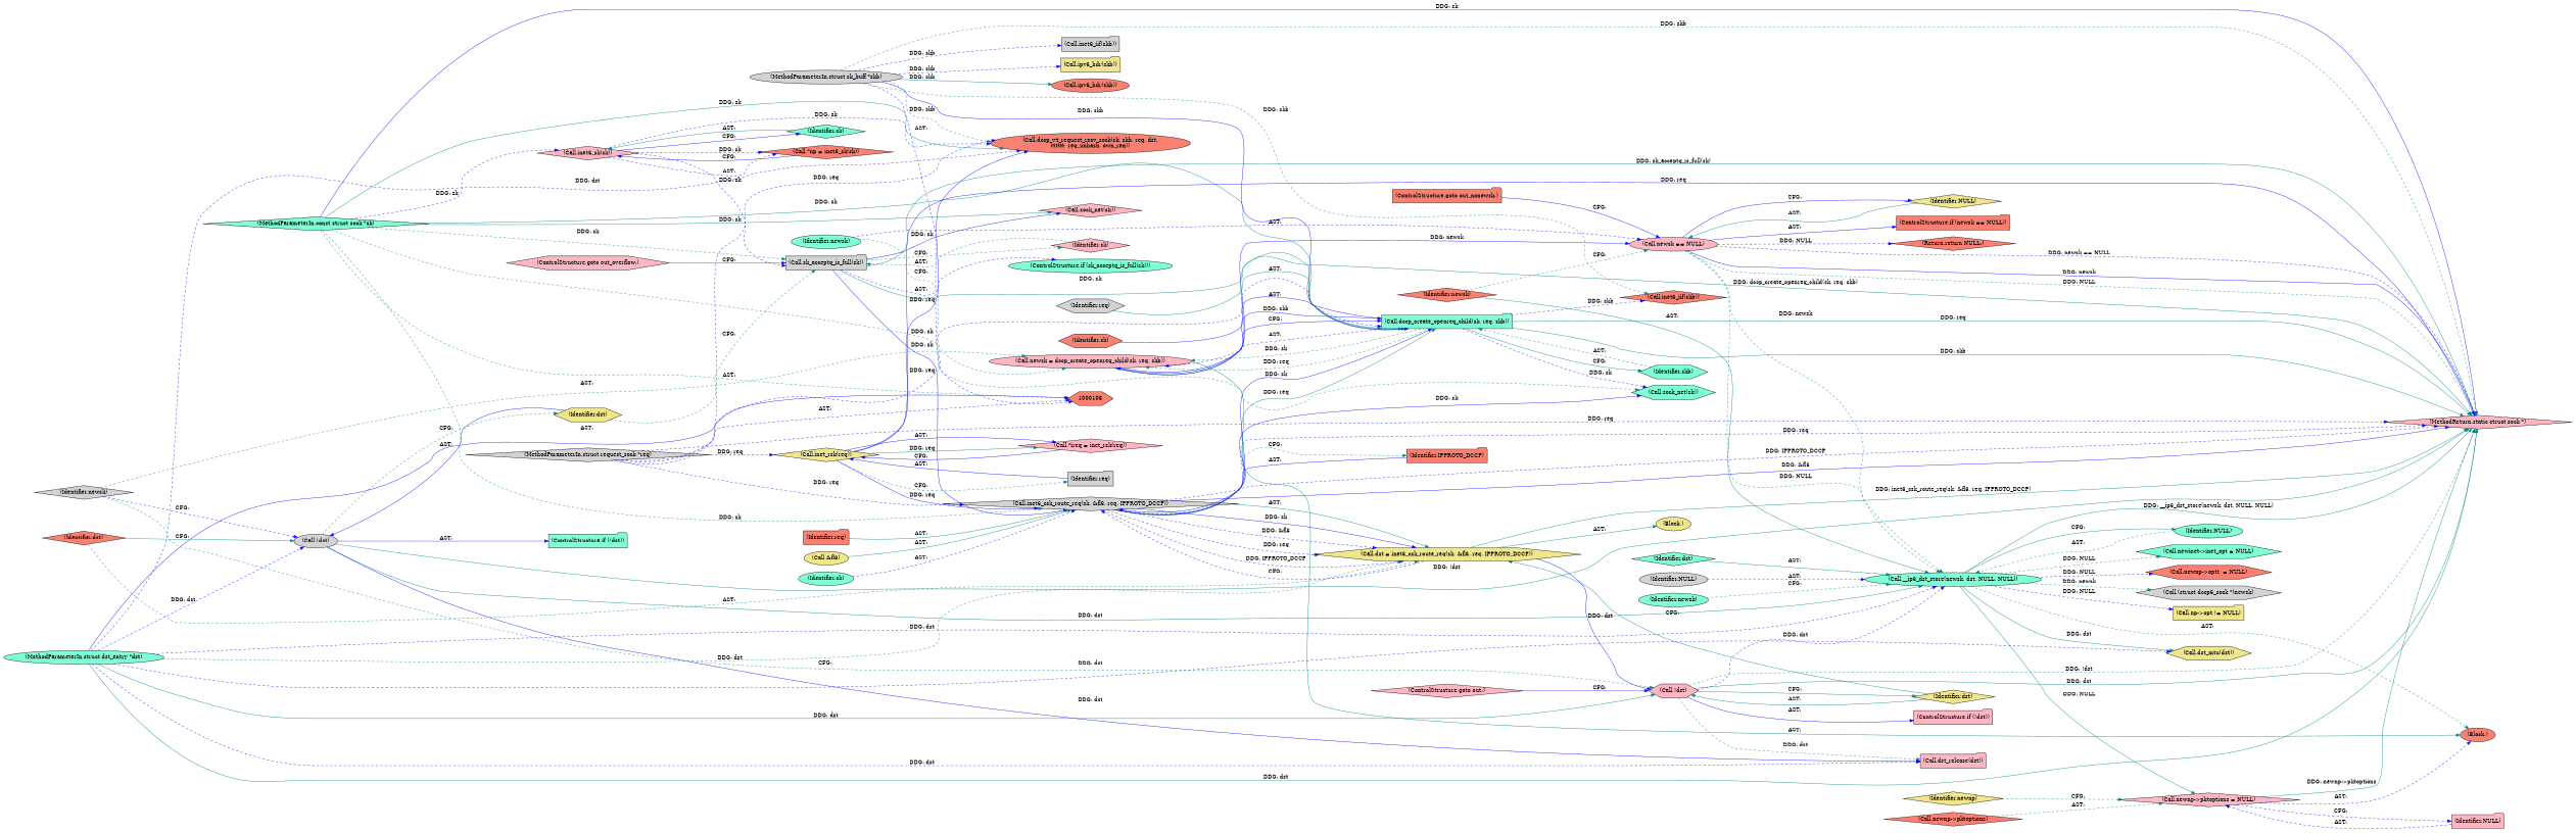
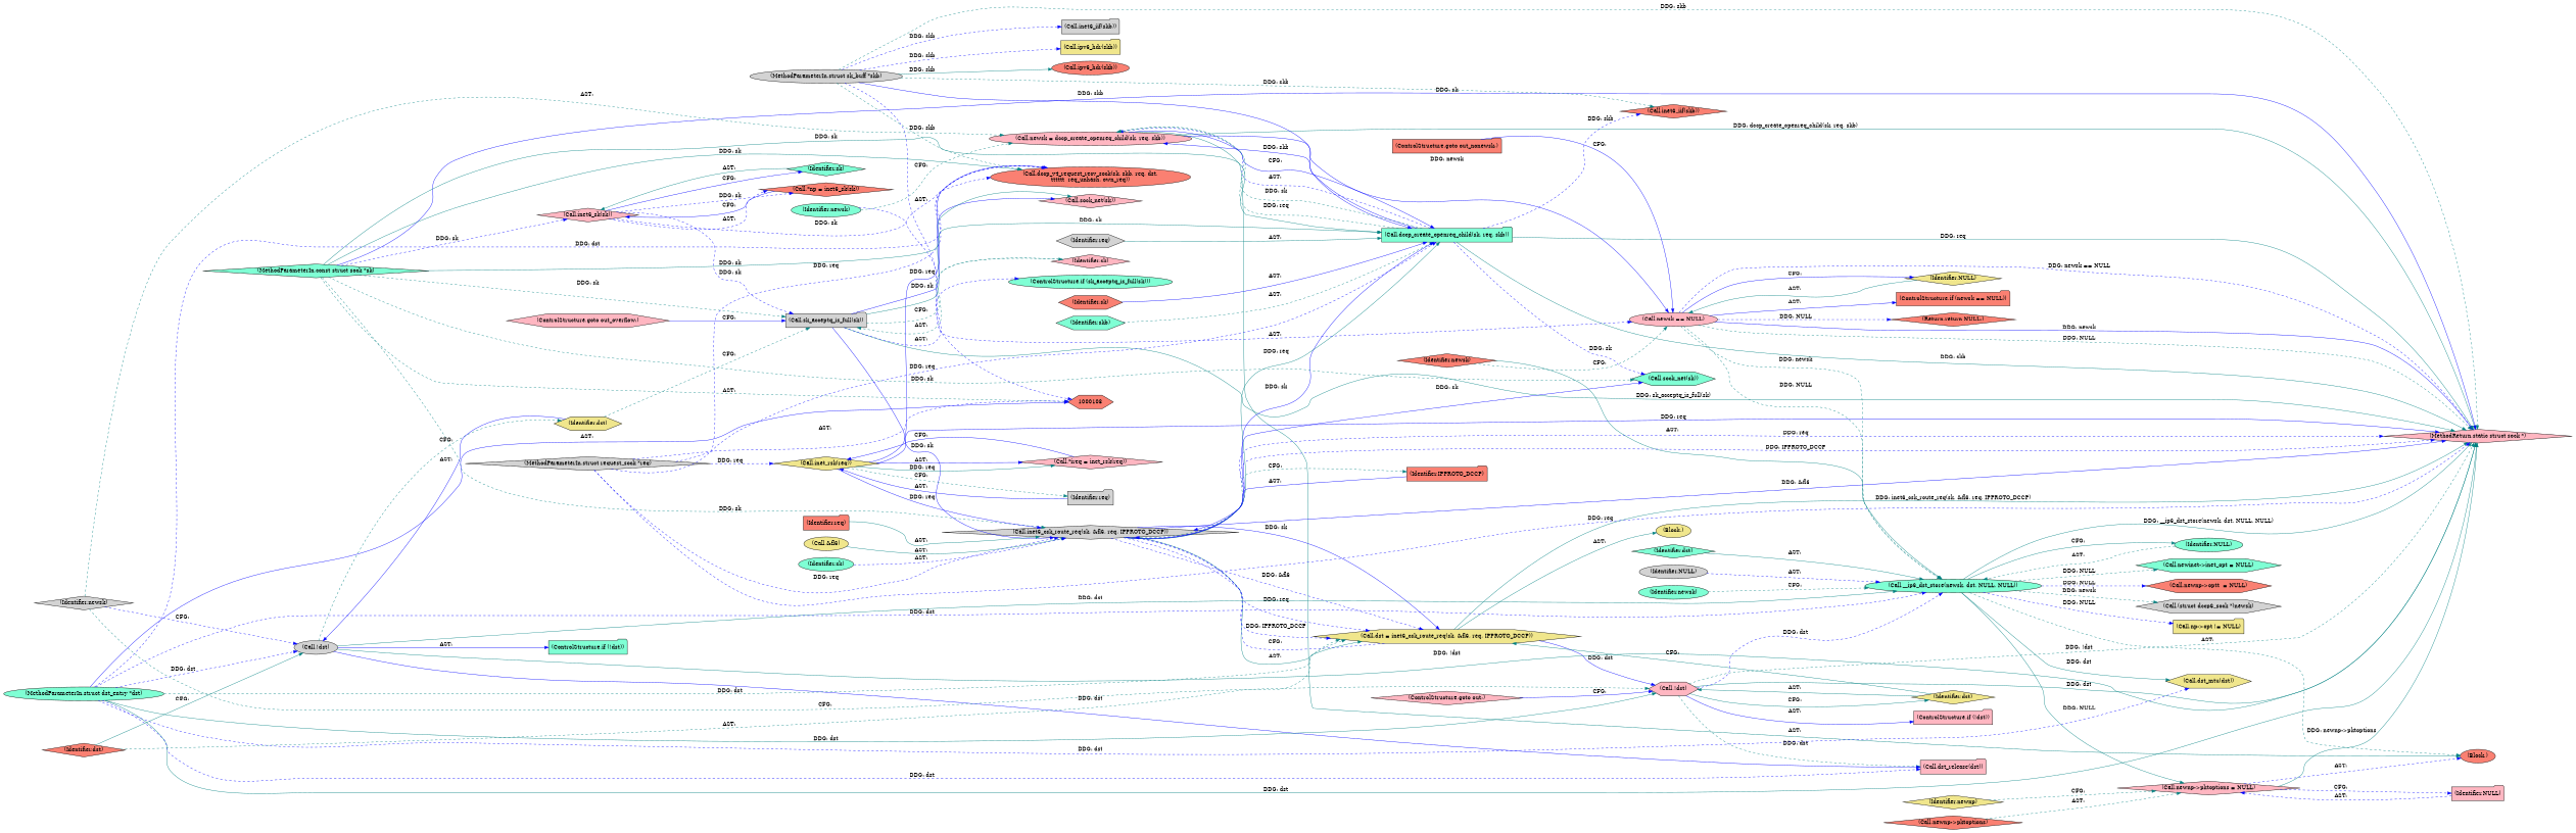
  digraph {
    rankdir=LR
    node [fillcolor=salmon shape=diamond style=filled]
    edge [color=blue style=dashed]
    n1 [fillcolor=lightpink label="(Call,newnp->pktoptions = NULL)"]
    n2 [fillcolor=lightpink label="(MethodReturn,static struct sock *)"]
    n3 [fillcolor=lightpink label="(Identifier,NULL)" shape=folder]
    n4 [label="(Block,)" shape=ellipse]
    n5 [fillcolor=aquamarine label="(Call,__ip6_dst_store(newsk, dst, NULL, NULL))" shape=ellipse]
    n6 [fillcolor=khaki label="(Call,dst_mtu(dst))" shape=hexagon]
    n7 [fillcolor=lightgrey label="(Call,(struct dccp6_sock *)newsk)" shape=hexagon]
    n8 [fillcolor=khaki label="(Call,np->opt != NULL)" shape=folder]
    n9 [fillcolor=aquamarine label="(Identifier,NULL)" shape=ellipse]
    n10 [fillcolor=aquamarine label="(Call,newinet->inet_opt = NULL)" shape=hexagon]
    n11 [label="(Call,newnp->opt\t  = NULL)" shape=hexagon]
    n12 [fillcolor=lightpink label="(Call,newsk == NULL)" shape=ellipse]
    n13 [fillcolor=khaki label="(Identifier,NULL)"]
    n14 [label="(ControlStructure,if (newsk == NULL))" shape=folder]
    n15 [label="(Return,return NULL;)"]
    n16 [fillcolor=lightpink label="(Call,newsk = dccp_create_openreq_child(sk, req, skb))" shape=ellipse]
    n17 [fillcolor=aquamarine label="(Call,dccp_create_openreq_child(sk, req, skb))" shape=folder]
    n18 [fillcolor=aquamarine label="(Identifier,skb)" shape=hexagon]
    n19 [label="(Call,inet6_iif(skb))"]
    n20 [fillcolor=aquamarine label="(Call,sock_net(sk))" shape=hexagon]
    n21 [fillcolor=lightgrey label="(Call,sk_acceptq_is_full(sk))" shape=folder]
    n22 [fillcolor=lightgrey label="(Call,inet6_csk_route_req(sk, &fl6, req, IPPROTO_DCCP))"]
    n23 [fillcolor=aquamarine label="(ControlStructure,if (sk_acceptq_is_full(sk)))" shape=ellipse]
    n24 [fillcolor=lightpink label="(Call,sock_net(sk))"]
    n25 [fillcolor=lightpink label="(Identifier,sk)"]
    n26 [fillcolor=khaki label="(Call,dst = inet6_csk_route_req(sk, &fl6, req, IPPROTO_DCCP))" shape=hexagon]
    n27 [label="(Identifier,IPPROTO_DCCP)" shape=folder]
    n28 [fillcolor=lightpink label="(Call,inet6_sk(sk))"]
    n29 [label="(Call,dccp_v4_request_recv_sock(sk, skb, req, dst,\n\t\t\t\t\t\t  req_unhash, own_req))" shape=ellipse]
    n30 [label="(Call,*np = inet6_sk(sk))"]
    n31 [fillcolor=aquamarine label="(Identifier,sk)"]
    n32 [fillcolor=aquamarine label="(MethodParameterIn,const struct sock *sk)"]
    1000108 [shape=hexagon]
    n34 [fillcolor=lightpink label="(Call,!dst)" shape=hexagon]
    n35 [fillcolor=khaki label="(Block,)" shape=ellipse]
    n36 [fillcolor=khaki label="(Call,inet_rsk(req))"]
    n37 [fillcolor=lightpink label="(Call,*ireq = inet_rsk(req))"]
    n38 [fillcolor=lightgrey label="(Identifier,req)" shape=folder]
    n39 [fillcolor=lightgrey label="(MethodParameterIn,struct request_sock *req)"]
    n40 [fillcolor=lightgrey label="(MethodParameterIn,struct sk_buff *skb)" shape=ellipse]
    n41 [fillcolor=lightgrey label="(Call,inet6_iif(skb))" shape=folder]
    n42 [fillcolor=khaki label="(Call,ipv6_hdr(skb))" shape=folder]
    n43 [label="(Call,ipv6_hdr(skb))" shape=ellipse]
    n44 [fillcolor=lightgrey label="(Call,!dst)" shape=ellipse]
    n45 [fillcolor=khaki label="(Identifier,dst)" shape=hexagon]
    n46 [fillcolor=lightpink label="(Call,dst_release(dst))" shape=folder]
    n47 [fillcolor=aquamarine label="(ControlStructure,if (!dst))" shape=folder]
    n48 [fillcolor=aquamarine label="(MethodParameterIn,struct dst_entry *dst)" shape=ellipse]
    n49 [fillcolor=khaki label="(Identifier,dst)"]
    n50 [fillcolor=lightpink label="(ControlStructure,if (!dst))" shape=folder]
    n51 [fillcolor=lightpink label="(ControlStructure,goto out_overflow;)" shape=hexagon]
    n52 [fillcolor=lightgrey label="(Identifier,req)" shape=hexagon]
    n53 [fillcolor=lightgrey label="(Identifier,NULL)" shape=ellipse]
    n54 [label="(Identifier,dst)"]
    n55 [fillcolor=khaki label="(Call,&fl6)" shape=ellipse]
    n56 [fillcolor=aquamarine label="(Identifier,newsk)" shape=ellipse]
    n57 [label="(Call,newnp->pktoptions)"]
    n58 [label="(Identifier,newsk)"]
    n59 [fillcolor=aquamarine label="(Identifier,sk)" shape=ellipse]
    n60 [fillcolor=khaki label="(Identifier,newnp)"]
    n61 [fillcolor=lightpink label="(ControlStructure,goto out;)"]
    n62 [fillcolor=aquamarine label="(Identifier,newsk)" shape=ellipse]
    n63 [label="(Identifier,req)" shape=folder]
    n64 [label="(Identifier,sk)" shape=hexagon]
    n65 [label="(ControlStructure,goto out_nonewsk;)" shape=folder]
    n66 [fillcolor=aquamarine label="(Identifier,dst)"]
    n67 [fillcolor=lightgrey label="(Identifier,newsk)"]
    n1 -> n2 [color=teal label="DDG: newnp->pktoptions" style=solid]
    n1 -> n3 [label="CFG: "]
    n1 -> n4 [label="AST: "]
    n3 -> n1 [label="AST: "]
    n5 -> n1 [color=teal label="DDG: NULL" style=solid]
    n5 -> n2 [color=teal label="DDG: __ip6_dst_store(newsk, dst, NULL, NULL)" style=solid]
    n5 -> n4 [color=teal label="AST: "]
    n5 -> n6 [color=teal label="DDG: dst" style=solid]
    n5 -> n7 [color=teal label="DDG: newsk"]
    n5 -> n8 [label="DDG: NULL"]
    n5 -> n9 [color=teal label="CFG: " style=solid]
    n5 -> n10 [color=teal label="DDG: NULL"]
    n5 -> n11 [label="DDG: NULL"]
    n9 -> n5 [color=teal label="AST: "]
    n12 -> n2 [label="DDG: newsk" style=solid]
    n12 -> n2 [color=teal label="DDG: NULL"]
    n12 -> n2 [label="DDG: newsk == NULL"]
    n12 -> n5 [color=teal label="DDG: newsk"]
    n12 -> n5 [color=teal label="DDG: NULL"]
    n12 -> n13 [label="CFG: " style=solid]
    n12 -> n14 [label="AST: " style=solid]
    n12 -> n15 [label="DDG: NULL"]
    n13 -> n12 [color=teal label="AST: " style=solid]
    n16 -> n2 [color=teal label="DDG: dccp_create_openreq_child(sk, req, skb)" style=solid]
    n16 -> n4 [color=teal label="AST: " style=solid]
    n16 -> n12 [label="DDG: newsk" style=solid]
    n16 -> n17 [label="CFG: " style=solid]
    n17 -> n2 [color=teal label="DDG: req" style=solid]
    n17 -> n2 [color=teal label="DDG: skb" style=solid]
    n17 -> n16 [label="AST: "]
    n17 -> n16 [color=teal label="DDG: sk"]
    n17 -> n16 [color=teal label="DDG: req"]
    n17 -> n16 [label="DDG: skb" style=solid]
-   n17 -> n18 [color=teal label="CFG: " style=solid]
    n17 -> n19 [label="DDG: skb"]
    n17 -> n20 [label="DDG: sk"]
    n18 -> n17 [color=teal label="AST: "]
    n21 -> n2 [color=teal label="DDG: sk_acceptq_is_full(sk)" style=solid]
    n21 -> n17 [color=teal label="DDG: sk" style=solid]
    n21 -> n22 [label="DDG: sk" style=solid]
    n21 -> n23 [label="AST: "]
    n21 -> n24 [label="DDG: sk" style=solid]
    n21 -> n25 [color=teal label="CFG: "]
    n22 -> n2 [label="DDG: req"]
    n22 -> n2 [label="DDG: IPPROTO_DCCP"]
    n22 -> n2 [label="DDG: &fl6" style=solid]
    n22 -> n17 [label="DDG: sk" style=solid]
    n22 -> n17 [color=teal label="DDG: req" style=solid]
    n22 -> n20 [label="DDG: sk" style=solid]
    n22 -> n26 [color=teal label="AST: " style=solid]
    n22 -> n26 [label="DDG: sk" style=solid]
    n22 -> n26 [label="DDG: &fl6"]
    n22 -> n26 [label="DDG: req"]
    n22 -> n26 [label="DDG: IPPROTO_DCCP"]
    n22 -> n27 [color=teal label="CFG: "]
    n25 -> n21 [color=teal label="AST: "]
    n26 -> n2 [color=teal label="DDG: inet6_csk_route_req(sk, &fl6, req, IPPROTO_DCCP)" style=solid]
    n26 -> n22 [label="CFG: "]
    n26 -> n34 [label="DDG: dst" style=solid]
    n26 -> n35 [color=teal label="AST: " style=solid]
    n27 -> n22 [label="AST: " style=solid]
    n28 -> n21 [label="DDG: sk"]
    n28 -> n29 [label="DDG: sk"]
    n28 -> n30 [label="AST: "]
    n28 -> n30 [label="DDG: sk"]
    n28 -> n31 [label="CFG: " style=solid]
    n30 -> n28 [label="CFG: " style=solid]
    n31 -> n28 [color=teal label="AST: " style=solid]
    n32 -> n2 [label="DDG: sk" style=solid]
    n32 -> n17 [color=teal label="DDG: sk" style=solid]
    n32 -> n20 [color=teal label="DDG: sk"]
    n32 -> n21 [color=teal label="DDG: sk"]
    n32 -> n22 [color=teal label="DDG: sk"]
    n32 -> n24 [color=teal label="DDG: sk" style=solid]
    n32 -> n28 [label="DDG: sk"]
    n32 -> n29 [color=teal label="DDG: sk" style=solid]
    n32 -> 1000108 [color=teal label="AST: "]
    n34 -> n2 [color=teal label="DDG: !dst"]
    n34 -> n2 [color=teal label="DDG: dst" style=solid]
    n34 -> n5 [label="DDG: dst"]
    n34 -> n46 [color=teal label="DDG: dst"]
    n34 -> n49 [color=teal label="CFG: " style=solid]
    n34 -> n50 [label="AST: " style=solid]
    n36 -> n2 [label="DDG: req" style=solid]
    n36 -> n22 [label="DDG: req" style=solid]
    n36 -> n29 [label="DDG: req" style=solid]
    n36 -> n37 [label="AST: " style=solid]
    n36 -> n37 [color=teal label="DDG: req" style=solid]
    n36 -> n38 [color=teal label="CFG: "]
    n37 -> n36 [label="CFG: " style=solid]
    n38 -> n36 [label="AST: " style=solid]
    n39 -> n2 [label="DDG: req"]
    n39 -> n17 [label="DDG: req"]
    n39 -> n22 [label="DDG: req"]
    n39 -> n29 [label="DDG: req"]
    n39 -> 1000108 [label="AST: "]
    n39 -> n36 [label="DDG: req"]
    n40 -> n2 [color=teal label="DDG: skb"]
    n40 -> n17 [label="DDG: skb" style=solid]
    n40 -> n19 [color=teal label="DDG: skb"]
    n40 -> n29 [color=teal label="DDG: skb"]
    n40 -> 1000108 [label="AST: "]
    n40 -> n41 [label="DDG: skb"]
    n40 -> n42 [label="DDG: skb"]
    n40 -> n43 [color=teal label="DDG: skb" style=solid]
    n44 -> n2 [color=teal label="DDG: !dst" style=solid]
    n44 -> n5 [color=teal label="DDG: dst" style=solid]
    n44 -> n45 [color=teal label="CFG: "]
    n44 -> n46 [label="DDG: dst" style=solid]
    n44 -> n47 [label="AST: " style=solid]
    n45 -> n21 [color=teal label="CFG: "]
    n45 -> n44 [label="AST: " style=solid]
    n48 -> n2 [color=teal label="DDG: dst" style=solid]
    n48 -> n5 [label="DDG: dst"]
    n48 -> n6 [label="DDG: dst"]
    n48 -> n26 [color=teal label="DDG: dst"]
    n48 -> n29 [label="DDG: dst"]
    n48 -> 1000108 [label="AST: " style=solid]
    n48 -> n34 [color=teal label="DDG: dst" style=solid]
    n48 -> n44 [label="DDG: dst"]
    n48 -> n46 [label="DDG: dst"]
    n49 -> n26 [color=teal label="CFG: " style=solid]
    n49 -> n34 [color=teal label="AST: " style=solid]
    n51 -> n21 [label="CFG: " style=solid]
    n52 -> n17 [color=teal label="AST: " style=solid]
    n53 -> n5 [label="AST: "]
    n54 -> n26 [color=teal label="AST: "]
    n54 -> n44 [color=teal label="CFG: " style=solid]
    n55 -> n22 [color=teal label="AST: " style=solid]
    n56 -> n5 [color=teal label="CFG: "]
    n57 -> n1 [color=teal label="AST: "]
    n58 -> n5 [color=teal label="AST: " style=solid]
    n58 -> n12 [color=teal label="CFG: "]
    n59 -> n22 [label="AST: "]
    n60 -> n1 [color=teal label="CFG: "]
    n61 -> n34 [label="CFG: " style=solid]
    n62 -> n12 [label="AST: "]
    n62 -> n16 [color=teal label="CFG: "]
    n63 -> n22 [color=teal label="AST: " style=solid]
    n64 -> n17 [label="AST: " style=solid]
    n65 -> n12 [label="CFG: " style=solid]
    n66 -> n5 [color=teal label="AST: " style=solid]
    n67 -> n16 [color=teal label="AST: "]
    n67 -> n34 [color=teal label="CFG: "]
    n67 -> n44 [label="CFG: "]
  }
